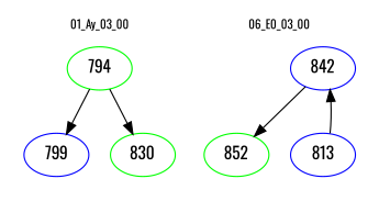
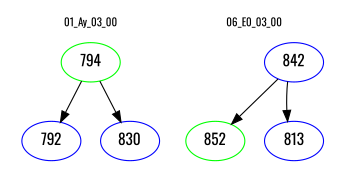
  digraph {
    fontname=Oswald
    node [color=blue fontname=Oswald]
    edge [color=black fontname=Oswald]
    n1 [color=green label=794]
-   n2 [label=799]
-   n3 [color=green label=830]
+   n2 [label=792]
+   n3 [label=830]
    n4 [color=green label=852]
    n5 [label=842]
    n6 [label=813]
    subgraph cluster_1 {
      color=white
      fontsize=10
      label="01_Ay_03_00"
      n1
      n2
      n3
    }
    subgraph cluster_2 {
      color=white
      fontsize=10
      label="06_E0_03_00"
      n4
      n5
      n6
    }
    n1 -> n2
    n1 -> n3
    n5 -> n4
-   n6 -> n5
+   n5 -> n6
  }
